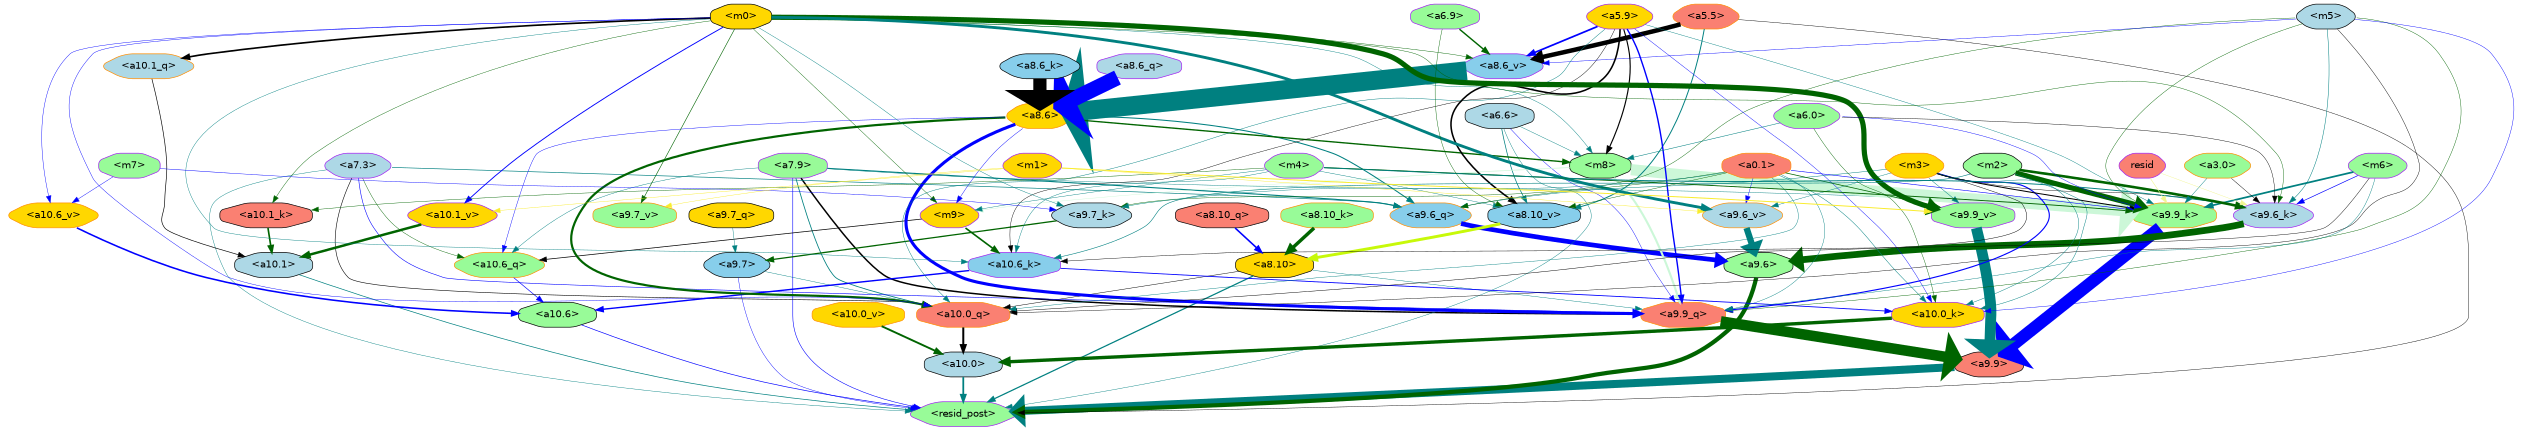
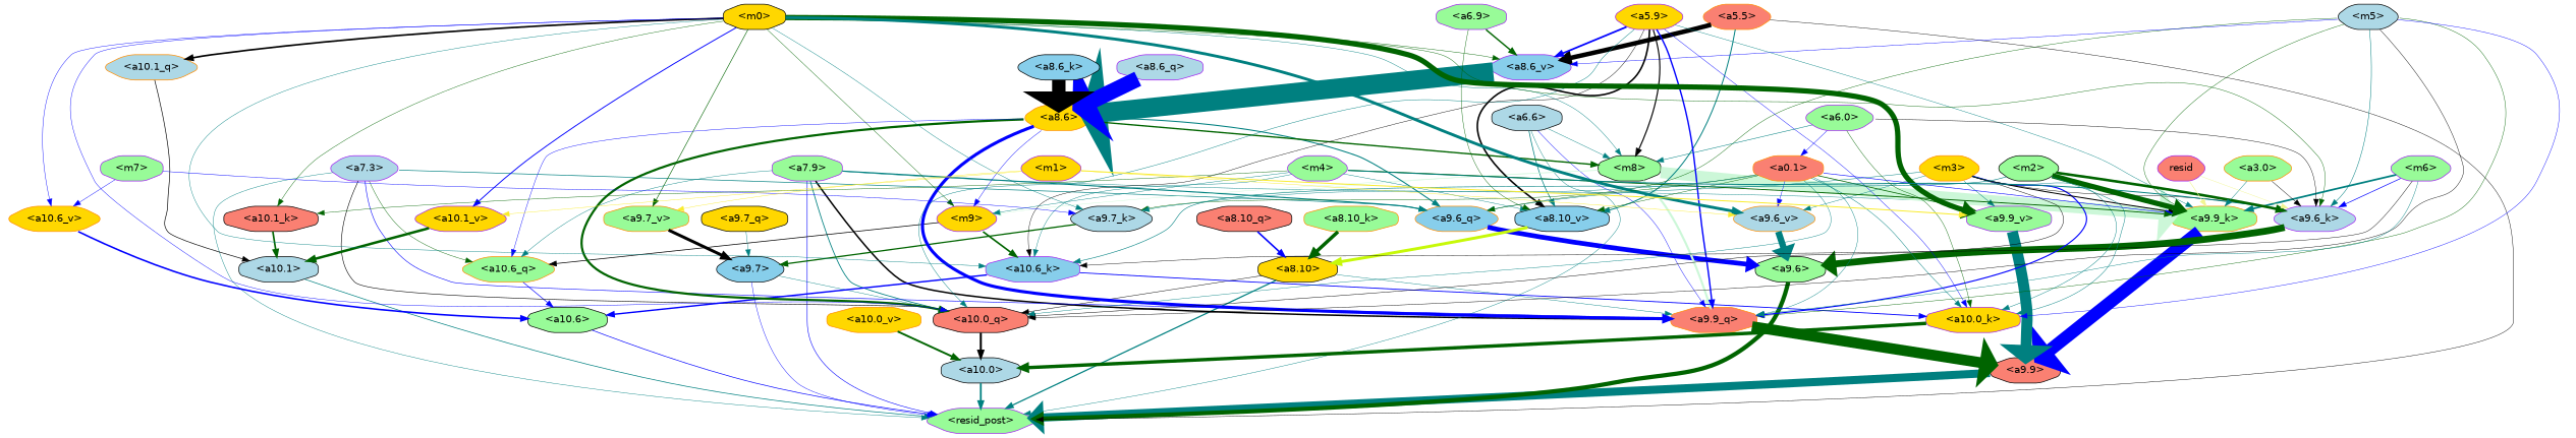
  strict digraph {
    splines=true
    node [color=purple fillcolor=palegreen fontname=Helvetica shape=octagon style="filled, rounded"]
    edge [color=teal penwidth=0.6]
    "<a10.6>" [color=black]
    "<resid_post>" [shape=hexagon]
    "<a10.1>" [color=black fillcolor=lightblue]
    "<a10.0>" [color=black fillcolor=lightblue]
    "<a9.9>" [color=black fillcolor=salmon]
    "<a9.7>" [color=black fillcolor=skyblue shape=hexagon]
-   "<a10.0_q>" [color=darkorange fillcolor=salmon]
+   "<a10.0_q>" [color=black fillcolor=salmon]
    "<a9.6>" [color=black]
    "<a8.10>" [color=black fillcolor=gold]
    "<a9.9_q>" [color=darkorange fillcolor=salmon]
    "<a7.9>"
    "<a10.6_q>" [color=darkorange shape=hexagon]
    "<a9.6_q>" [color=darkorange fillcolor=skyblue shape=hexagon]
    "<a9.9_k>" [color=darkorange]
    "<a7.3>" [fillcolor=lightblue shape=hexagon]
    "<a6.6>" [color=black fillcolor=lightblue]
    "<m8>" [color=black]
    "<a8.10_v>" [color=black fillcolor=skyblue]
    "<m9>" [fillcolor=gold shape=hexagon]
    "<a9.7_k>" [color=black fillcolor=lightblue shape=hexagon]
    "<a10.6_k>" [fillcolor=skyblue]
    "<a5.5>" [color=darkorange fillcolor=salmon shape=hexagon]
    "<a8.6_v>" [fillcolor=skyblue shape=hexagon]
    "<a9.9_v>"
    "<a8.6>" [color=darkorange fillcolor=gold shape=hexagon]
    "<a10.1_q>" [color=darkorange fillcolor=lightblue shape=hexagon]
    "<a10.0_k>" [fillcolor=gold]
    "<a10.1_k>" [color=black fillcolor=salmon]
    "<a10.6_v>" [color=darkorange fillcolor=gold shape=hexagon]
    "<a10.1_v>" [fillcolor=gold shape=hexagon]
    "<a10.0_v>" [color=darkorange fillcolor=gold]
    "<m5>" [color=black fillcolor=lightblue shape=hexagon]
    "<a9.6_k>" [fillcolor=lightblue shape=hexagon]
    "<a5.9>" [fillcolor=gold shape=hexagon]
    "<m3>" [color=darkorange fillcolor=gold shape=hexagon]
    "<a9.6_v>" [color=darkorange fillcolor=lightblue shape=hexagon]
    "<m0>" [color=black fillcolor=gold]
    "<a9.7_v>" [color=darkorange]
    "<a0.1>" [color=darkorange fillcolor=salmon]
    "<m6>" [shape=hexagon]
    "<m4>" [shape=hexagon]
    "<m2>" [color=black shape=hexagon]
    "<a6.0>" [shape=hexagon]
    "<m7>"
    "<m1>" [fillcolor=gold shape=hexagon]
    "<a9.7_q>" [color=black fillcolor=gold]
    "<a3.0>" [color=darkorange shape=hexagon]
    n48 [fillcolor=salmon label=resid shape=hexagon]
    "<a8.10_q>" [color=black fillcolor=salmon]
    "<a8.6_q>" [fillcolor=lightblue]
    "<a8.10_k>" [color=darkorange]
    "<a8.6_k>" [color=black fillcolor=skyblue shape=hexagon]
    "<a6.9>"
    "<a10.6>" -> "<resid_post>" [color=blue penwidth=0.9498605728149414]
    "<a10.1>" -> "<resid_post>" [penwidth=1.0084514617919922]
    "<a10.0>" -> "<resid_post>" [penwidth=2.5814952850341797]
    "<a9.9>" -> "<resid_post>" [penwidth=11.610888481140137]
    "<a9.7>" -> "<resid_post>" [color=blue]
    "<a9.7>" -> "<a10.0_q>"
    "<a10.0_q>" -> "<a10.0>" [color=black penwidth=2.905670166015625]
    "<a9.6>" -> "<resid_post>" [color=darkgreen penwidth=6.121421813964844]
    "<a8.10>" -> "<resid_post>" [penwidth=1.7841739654541016]
    "<a8.10>" -> "<a10.0_q>" [color=black penwidth=0.6612663269042969]
    "<a8.10>" -> "<a9.9_q>"
    "<a9.9_q>" -> "<a9.9>" [color=darkgreen penwidth=15.310546875]
    "<a7.9>" -> "<resid_post>" [color=blue penwidth=0.8109169006347656]
    "<a7.9>" -> "<a10.0_q>" [penwidth=1.19378662109375]
    "<a7.9>" -> "<a9.9_q>" [color=black penwidth=2.1764984130859375]
    "<a7.9>" -> "<a10.6_q>"
    "<a7.9>" -> "<a9.6_q>" [penwidth=1.6184196472167969]
    "<a7.9>" -> "<a9.9_k>"
    "<a10.6_q>" -> "<a10.6>" [color=blue penwidth=0.9244728088378906]
    "<a9.6_q>" -> "<a9.6>" [color=blue penwidth=6.823722839355469]
    "<a9.9_k>" -> "<a9.9>" [color=blue penwidth=17.953022003173828]
    "<a7.3>" -> "<resid_post>"
    "<a7.3>" -> "<a10.0_q>" [color=black penwidth=0.8208656311035156]
    "<a7.3>" -> "<a9.9_q>" [color=blue penwidth=0.8119163513183594]
    "<a7.3>" -> "<a10.6_q>" [color=darkgreen]
    "<a7.3>" -> "<a9.6_q>" [penwidth=0.9649925231933594]
    "<a6.6>" -> "<resid_post>"
    "<a6.6>" -> "<a9.9_q>" [color=blue]
    "<a6.6>" -> "<m8>"
    "<a6.6>" -> "<a8.10_v>" [penwidth=1.0661506652832031]
    "<m8>" -> "<a9.9_q>" [color="#ccf7d8" penwidth=3.073810577392578]
    "<m8>" -> "<a9.9_k>" [color="#ccf7d8" penwidth=16.255420684814453]
    "<m8>" -> "<m9>" [color="#ccf7d8"]
    "<m8>" -> "<a9.7_k>" [color="#ccf7d8"]
    "<a8.10_v>" -> "<a8.10>" [color="#c7f909" penwidth=4.248416900634766]
    "<m9>" -> "<a10.6_q>" [color=black penwidth=1.0384025573730469]
    "<m9>" -> "<a10.6_k>" [color=darkgreen penwidth=2.371124267578125]
    "<a9.7_k>" -> "<a9.7>" [color=darkgreen penwidth=1.85101318359375]
    "<a10.6_k>" -> "<a10.6>" [color=blue penwidth=2.0319366455078125]
    "<a10.6_k>" -> "<a10.0_k>" [color=blue penwidth=1.230804443359375]
    "<a5.5>" -> "<resid_post>" [color=black]
    "<a5.5>" -> "<a8.10_v>" [penwidth=1.4206085205078125]
    "<a5.5>" -> "<a8.6_v>" [color=black penwidth=6.534294128417969]
    "<a8.6_v>" -> "<a8.6>" [penwidth=27.461654663085938]
    "<a9.9_v>" -> "<a9.9>" [penwidth=15.728643417358398]
    "<a8.6>" -> "<a10.0_q>" [color=darkgreen penwidth=3.1841888427734375]
    "<a8.6>" -> "<a9.9_q>" [color=blue penwidth=4.482503890991211]
    "<a8.6>" -> "<a10.6_q>" [color=blue]
    "<a8.6>" -> "<a9.6_q>" [penwidth=1.515838623046875]
    "<a8.6>" -> "<m8>" [color=darkgreen penwidth=1.972564697265625]
    "<a8.6>" -> "<m9>" [color=blue]
    "<a10.1_q>" -> "<a10.1>" [color=black penwidth=0.9268798828125]
    "<a10.0_k>" -> "<a10.0>" [color=darkgreen penwidth=4.9319305419921875]
    "<a10.1_k>" -> "<a10.1>" [color=darkgreen penwidth=2.4037628173828125]
    "<a10.6_v>" -> "<a10.6>" [color=blue penwidth=2.290935516357422]
    "<a10.1_v>" -> "<a10.1>" [color=darkgreen penwidth=3.6398468017578125]
    "<a10.0_v>" -> "<a10.0>" [color=darkgreen penwidth=2.7666168212890625]
    "<m5>" -> "<a10.0_q>" [color=black]
    "<m5>" -> "<a9.9_q>" [color=darkgreen]
    "<m5>" -> "<a9.9_k>" [color=darkgreen]
    "<m5>" -> "<a9.7_k>" [color=darkgreen]
    "<m5>" -> "<a8.6_v>" [color=blue]
    "<m5>" -> "<a10.0_k>" [color=blue]
    "<m5>" -> "<a9.6_k>" [penwidth=0.7197036743164062]
    "<a9.6_k>" -> "<a9.6>" [color=darkgreen penwidth=9.787818908691406]
    "<a5.9>" -> "<a10.0_q>" [penwidth=0.6463394165039062]
    "<a5.9>" -> "<a9.9_q>" [color=blue penwidth=2.019031524658203]
    "<a5.9>" -> "<a9.9_k>"
    "<a5.9>" -> "<m8>" [color=black penwidth=1.6550712585449219]
    "<a5.9>" -> "<a8.10_v>" [color=black penwidth=2.2765426635742188]
    "<a5.9>" -> "<a10.6_k>" [color=black]
    "<a5.9>" -> "<a8.6_v>" [color=blue penwidth=2.4934005737304688]
    "<a5.9>" -> "<a10.0_k>" [color=blue]
    "<m3>" -> "<a10.0_q>" [color=black penwidth=0.6597442626953125]
    "<m3>" -> "<a9.9_q>" [color=blue penwidth=1.6276321411132812]
    "<m3>" -> "<a9.6_q>" [penwidth=0.6724472045898438]
    "<m3>" -> "<a9.9_k>" [color=black penwidth=1.4574642181396484]
    "<m3>" -> "<a9.9_v>" [penwidth=0.6589469909667969]
    "<m3>" -> "<a10.0_k>" [penwidth=0.6506614685058594]
    "<m3>" -> "<a9.6_k>" [color=black]
    "<m3>" -> "<a9.6_v>"
    "<a9.6_v>" -> "<a9.6>" [penwidth=9.212547302246094]
    "<m0>" -> "<a10.0_q>" [color=blue]
    "<m0>" -> "<m8>"
    "<m0>" -> "<m9>" [color=darkgreen]
    "<m0>" -> "<a9.7_k>"
    "<m0>" -> "<a10.6_k>"
    "<m0>" -> "<a8.6_v>" [color=darkgreen]
    "<m0>" -> "<a9.9_v>" [color=darkgreen penwidth=7.537467956542969]
    "<m0>" -> "<a10.1_q>" [color=black penwidth=2.4083595275878906]
    "<m0>" -> "<a10.1_k>" [color=darkgreen]
    "<m0>" -> "<a10.6_v>" [color=blue]
    "<m0>" -> "<a10.1_v>" [color=blue penwidth=1.3360328674316406]
    "<m0>" -> "<a9.6_k>" [color=darkgreen]
    "<m0>" -> "<a9.6_v>" [penwidth=4.1688385009765625]
    "<m0>" -> "<a9.7_v>" [color=darkgreen penwidth=0.8575286865234375]
+   "<a9.7_v>" -> "<a9.7>" [color=black penwidth=4.305488586425781]
    "<a0.1>" -> "<a10.0_q>"
    "<a0.1>" -> "<a9.9_q>"
    "<a0.1>" -> "<a9.6_q>" [color=darkgreen]
    "<a0.1>" -> "<a9.9_k>" [color=blue penwidth=0.81341552734375]
    "<a0.1>" -> "<a8.10_v>" [color=darkgreen]
    "<a0.1>" -> "<a9.7_k>"
    "<a0.1>" -> "<a9.9_v>" [color=darkgreen penwidth=1.062591552734375]
    "<a0.1>" -> "<a10.0_k>" [penwidth=0.6768684387207031]
    "<a0.1>" -> "<a9.6_v>" [color=blue]
    "<m6>" -> "<a9.9_q>"
    "<m6>" -> "<a9.9_k>" [penwidth=2.533975601196289]
    "<m6>" -> "<a10.6_k>" [color=black]
    "<m6>" -> "<a9.6_k>" [color=blue penwidth=0.9471282958984375]
    "<m4>" -> "<a9.9_k>" [color=darkgreen penwidth=1.3186264038085938]
    "<m4>" -> "<a8.10_v>"
    "<m4>" -> "<m9>"
    "<m4>" -> "<a10.6_k>"
    "<m4>" -> "<a10.1_k>" [color=darkgreen]
    "<m4>" -> "<a9.6_k>" [penwidth=1.3722038269042969]
    "<m2>" -> "<a9.9_k>" [color=darkgreen penwidth=7.476325988769531]
    "<m2>" -> "<a10.6_k>" [penwidth=0.8380241394042969]
    "<m2>" -> "<a10.0_k>" [penwidth=0.6622200012207031]
    "<m2>" -> "<a9.6_k>" [color=darkgreen penwidth=3.761505126953125]
-   "<a6.0>" -> "<a9.9_k>" [color=blue]
+   "<a6.0>" -> "<a0.1>" [color=blue]
    "<a6.0>" -> "<m8>" [penwidth=0.7418403625488281]
    "<a6.0>" -> "<a10.0_k>" [color=darkgreen]
    "<a6.0>" -> "<a9.6_k>" [color=black]
    "<m7>" -> "<a9.7_k>" [color=blue]
    "<m7>" -> "<a10.6_v>" [color=blue]
    "<m1>" -> "<a9.9_v>" [color="#f9ec2c" penwidth=1.4082679748535156]
    "<m1>" -> "<a10.1_v>" [color="#f9ec2c"]
    "<m1>" -> "<a9.6_v>" [color="#f9ec2c"]
    "<m1>" -> "<a9.7_v>" [color="#f9ec2c"]
    "<a9.7_q>" -> "<a9.7>"
    "<a3.0>" -> "<a9.9_k>"
    "<a3.0>" -> "<a9.6_k>" [color=black]
    n48 -> "<a9.9_k>" [color="#f1f591" penwidth=0.8602714538574219]
    n48 -> "<a9.6_k>" [color="#f1f591"]
    "<a8.10_q>" -> "<a8.10>" [color=blue penwidth=2.2933731079101562]
    "<a8.6_q>" -> "<a8.6>" [color=blue penwidth=22.21251106262207]
    "<a8.10_k>" -> "<a8.10>" [color=darkgreen penwidth=5.009056091308594]
    "<a8.6_k>" -> "<a8.6>" [color=black penwidth=19.114789962768555]
    "<a6.9>" -> "<a8.10_v>" [color=darkgreen]
    "<a6.9>" -> "<a8.6_v>" [color=darkgreen penwidth=2.0546798706054688]
  }
